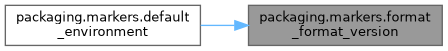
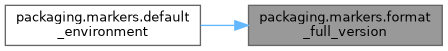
  digraph {
    rankdir=RL
    node [fontname=Helvetica fontsize=10 shape=box style=filled]
-   n1 [color=gray40 fillcolor=grey60 fontcolor=black height=0.2 label="packaging.markers.format\l_format_version" width=0.4]
+   n1 [color=gray40 fillcolor=grey60 fontcolor=black height=0.2 label="packaging.markers.format\l_full_version" width=0.4]
    n2 [color=grey40 fillcolor=white height=0.2 label="packaging.markers.default\l_environment" width=0.4]
    n1 -> n2 [color=steelblue1 dir=back fontname=Helvetica fontsize=10 labelfontname=Helvetica labelfontsize=10 style=solid]
  }
